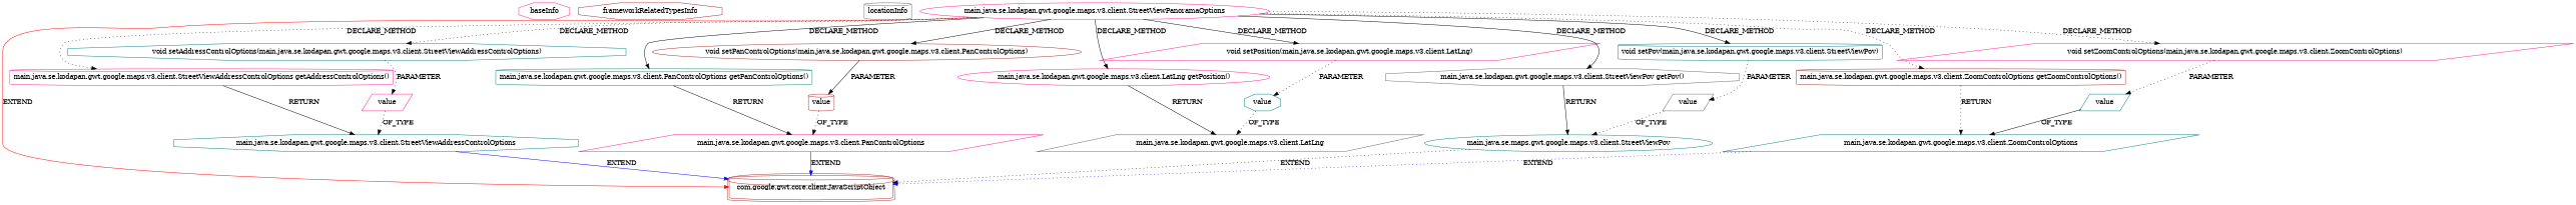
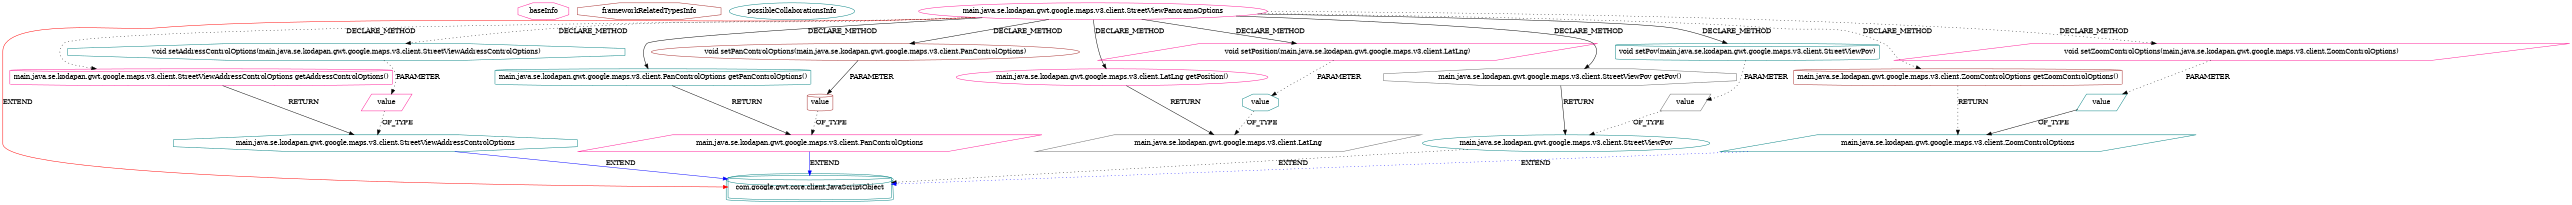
  digraph {
    node [color=teal shape=parallelogram isFrameworkType=false vertexType=CLIENT_METHOD_DECLARATION]
    edge [style=solid]
    baseInfo [category=extension_graph color=deeppink graphId=3368 isAnonymous=false possibleRelation=true shape=octagon isFrameworkType="" vertexType=""]
    frameworkRelatedTypesInfo [0="com.google.gwt.core.client.JavaScriptObject" color=brown shape=octagon isFrameworkType="" vertexType=""]
-   locationInfo [color=gray40 contextSignature=StreetViewPanoramaOptions filePath="/karlwettin-kodapan-gwt-google-map-v3/kodapan-gwt-google-map-v3-master/src/main/java/se/kodapan/gwt/google/maps/v3/client/StreetViewPanoramaOptions.java" graphId=3368 projectName="karlwettin-kodapan-gwt-google-map-v3" shape=cylinder isFrameworkType="" vertexType=""]
+   possibleCollaborationsInfo [0="3368~CLIENT_METHOD_DECLARATION-PARAMETER_DECLARATION-CLIENT_METHOD_DECLARATION-RETURN_TYPE-~com.google.gwt.core.client.JavaScriptObject ~com.google.gwt.core.client.JavaScriptObject ~false~false" shape=ellipse isFrameworkType="" vertexType=""]
    n5 [color=deeppink label="main.java.se.kodapan.gwt.google.maps.v3.client.StreetViewPanoramaOptions" shape=ellipse vertexType=ROOT_CLIENT_CLASS_DECLARATION]
-   n6 [color=brown isFrameworkType=true label="com.google.gwt.core.client.JavaScriptObject" peripheries=2 shape=cylinder vertexType=FRAMEWORK_CLASS_TYPE]
+   n6 [isFrameworkType=true label="com.google.gwt.core.client.JavaScriptObject" peripheries=2 shape=cylinder vertexType=FRAMEWORK_CLASS_TYPE]
    n7 [color=deeppink label="main.java.se.kodapan.gwt.google.maps.v3.client.StreetViewAddressControlOptions getAddressControlOptions()" shape=cylinder]
    n8 [label="void setAddressControlOptions(main.java.se.kodapan.gwt.google.maps.v3.client.StreetViewAddressControlOptions)" shape=octagon]
    n9 [label="main.java.se.kodapan.gwt.google.maps.v3.client.PanControlOptions getPanControlOptions()" shape=cylinder]
    n10 [color=brown label="void setPanControlOptions(main.java.se.kodapan.gwt.google.maps.v3.client.PanControlOptions)" shape=ellipse]
    n11 [color=deeppink label="main.java.se.kodapan.gwt.google.maps.v3.client.LatLng getPosition()" shape=ellipse]
    n12 [color=deeppink label="void setPosition(main.java.se.kodapan.gwt.google.maps.v3.client.LatLng)"]
    n13 [color=gray40 label="main.java.se.kodapan.gwt.google.maps.v3.client.StreetViewPov getPov()" shape=octagon]
    n14 [label="void setPov(main.java.se.kodapan.gwt.google.maps.v3.client.StreetViewPov)" shape=cylinder]
    n15 [color=brown label="main.java.se.kodapan.gwt.google.maps.v3.client.ZoomControlOptions getZoomControlOptions()" shape=cylinder]
    n16 [color=deeppink label="void setZoomControlOptions(main.java.se.kodapan.gwt.google.maps.v3.client.ZoomControlOptions)"]
    n17 [label="main.java.se.kodapan.gwt.google.maps.v3.client.StreetViewAddressControlOptions" shape=octagon vertexType=REFERENCE_CLIENT_CLASS_DECLARATION]
    n18 [color=deeppink label=value vertexType=PARAMETER_DECLARATION]
    n19 [color=deeppink label="main.java.se.kodapan.gwt.google.maps.v3.client.PanControlOptions" vertexType=REFERENCE_CLIENT_CLASS_DECLARATION]
    n20 [color=brown label=value shape=cylinder vertexType=PARAMETER_DECLARATION]
    n21 [color=gray40 label="main.java.se.kodapan.gwt.google.maps.v3.client.LatLng" vertexType=REFERENCE_CLIENT_CLASS_DECLARATION]
    n22 [label=value shape=octagon vertexType=PARAMETER_DECLARATION]
-   n23 [label="main.java.se.maps.gwt.google.maps.v3.client.StreetViewPov" shape=ellipse vertexType=REFERENCE_CLIENT_CLASS_DECLARATION]
+   n23 [label="main.java.se.kodapan.gwt.google.maps.v3.client.StreetViewPov" shape=ellipse vertexType=REFERENCE_CLIENT_CLASS_DECLARATION]
    n24 [color=gray40 label=value vertexType=PARAMETER_DECLARATION]
    n25 [label="main.java.se.kodapan.gwt.google.maps.v3.client.ZoomControlOptions" vertexType=REFERENCE_CLIENT_CLASS_DECLARATION]
    n26 [label=value vertexType=PARAMETER_DECLARATION]
    n5 -> n6 [color=red label=EXTEND]
    n5 -> n7 [label=DECLARE_METHOD style=dotted]
    n5 -> n8 [label=DECLARE_METHOD style=dotted]
    n5 -> n9 [label=DECLARE_METHOD]
    n5 -> n10 [label=DECLARE_METHOD]
    n5 -> n11 [label=DECLARE_METHOD]
    n5 -> n12 [label=DECLARE_METHOD]
    n5 -> n13 [label=DECLARE_METHOD]
    n5 -> n14 [label=DECLARE_METHOD]
    n5 -> n15 [label=DECLARE_METHOD style=dotted]
    n5 -> n16 [label=DECLARE_METHOD style=dotted]
    n7 -> n17 [label=RETURN]
    n8 -> n18 [label=PARAMETER style=dotted]
    n9 -> n19 [label=RETURN]
    n10 -> n20 [label=PARAMETER]
    n11 -> n21 [label=RETURN]
    n12 -> n22 [label=PARAMETER style=dotted]
    n13 -> n23 [label=RETURN]
    n14 -> n24 [label=PARAMETER style=dotted]
    n15 -> n25 [label=RETURN style=dotted]
    n16 -> n26 [label=PARAMETER style=dotted]
    n17 -> n6 [color=blue label=EXTEND]
    n18 -> n17 [label=OF_TYPE style=dotted]
    n19 -> n6 [color=blue label=EXTEND]
    n20 -> n19 [label=OF_TYPE style=dotted]
    n22 -> n21 [label=OF_TYPE style=dotted]
    n23 -> n6 [color=black label=EXTEND style=dotted]
    n24 -> n23 [label=OF_TYPE style=dotted]
    n25 -> n6 [color=blue label=EXTEND style=dotted]
    n26 -> n25 [label=OF_TYPE]
  }
